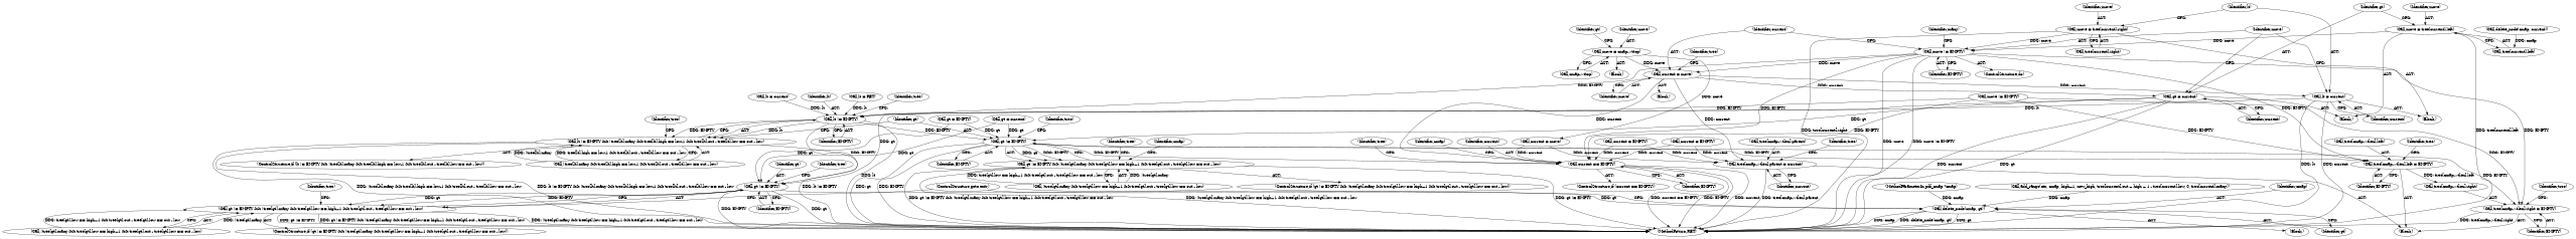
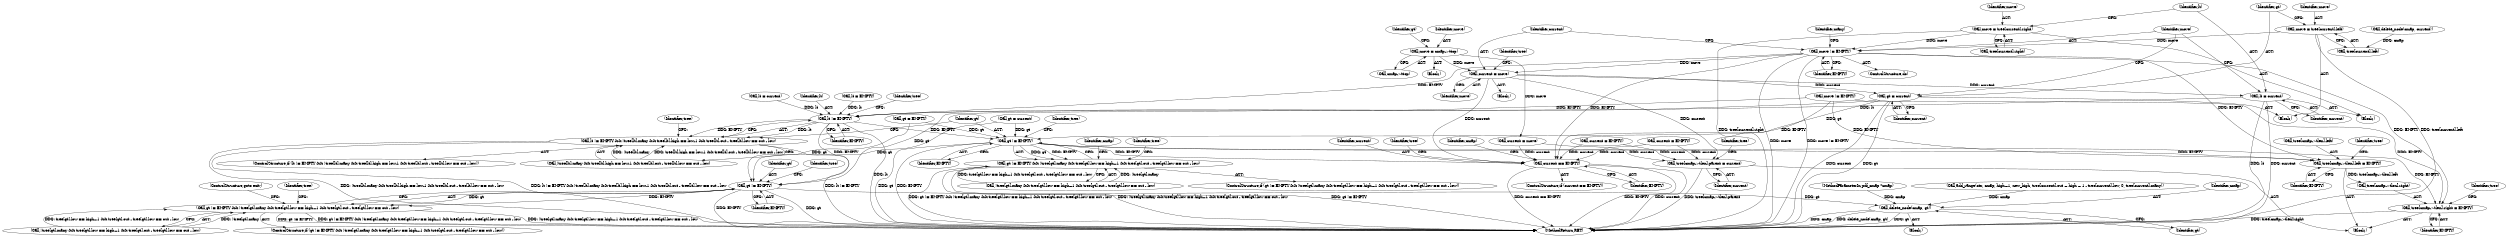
  digraph {
    n1 [label="(Call,current = move)"]
    n2 [label="(Call,gt = current)"]
    n3 [label="(Call,current == EMPTY)"]
    n4 [label="(Call,lt = current)"]
    n5 [label="(Call,tree[cmap->tlen].parent = current)"]
    n6 [label="(Identifier,move)"]
    n7 [label="(Block,)"]
    n8 [label="(MethodReturn,RET)"]
    n9 [label="(Block,)"]
    n10 [label="(Call,gt != EMPTY)"]
    n11 [label="(Call,gt != EMPTY)"]
    n12 [label="(Identifier,current)"]
    n13 [label="(ControlStructure,if (current == EMPTY))"]
    n14 [label="(Identifier,EMPTY)"]
    n15 [label="(Call,lt != EMPTY)"]
    n16 [label="(Block,)"]
    n17 [label="(Identifier,current)"]
    n18 [label="(Block,)"]
    n19 [label="(Identifier,current)"]
    n20 [label="(Call,move != EMPTY)"]
    n21 [label="(Call,tree[cmap->tlen].left = EMPTY)"]
    n22 [label="(Call,tree[cmap->tlen].right = EMPTY)"]
    n23 [label="(ControlStructure,do)"]
    n24 [label="(Identifier,EMPTY)"]
    n25 [label="(Identifier,EMPTY)"]
    n26 [label="(Call,tree[cmap->tlen].right)"]
    n27 [label="(Identifier,EMPTY)"]
    n28 [label="(Call,lt != EMPTY && !tree[lt].many && tree[lt].high == low-1 && tree[lt].out - tree[lt].low == out - low)"]
    n29 [label="(Identifier,EMPTY)"]
    n30 [label="(Call,move = tree[current].right)"]
    n31 [label="(Call,tree[current].right)"]
    n32 [label="(Call,move = tree[current].left)"]
    n33 [label="(Call,tree[current].left)"]
    n34 [label="(Call,move = cmap->ttop)"]
    n35 [label="(Call,cmap->ttop)"]
    n36 [label="(Call,current = move)"]
    n37 [label="(Block,)"]
    n38 [label="(Call,gt != EMPTY && !tree[gt].many && tree[gt].low == high+1 && tree[gt].out - tree[gt].low == out - low)"]
    n39 [label="(Call,delete_node(cmap, gt))"]
    n40 [label="(Identifier,EMPTY)"]
    n41 [label="(Call,gt != EMPTY && !tree[gt].many && tree[gt].low == high+1 && tree[gt].out - tree[gt].low == out - low)"]
    n42 [label="(Identifier,EMPTY)"]
    n43 [label="(Call,!tree[gt].many && tree[gt].low == high+1 && tree[gt].out - tree[gt].low == out - low)"]
    n44 [label="(ControlStructure,if (gt != EMPTY && !tree[gt].many && tree[gt].low == high+1 && tree[gt].out - tree[gt].low == out - low))"]
    n45 [label="(Identifier,gt)"]
    n46 [label="(Block,)"]
    n47 [label="(Call,!tree[gt].many && tree[gt].low == high+1 && tree[gt].out - tree[gt].low == out - low)"]
    n48 [label="(ControlStructure,if (gt != EMPTY && !tree[gt].many && tree[gt].low == high+1 && tree[gt].out - tree[gt].low == out - low))"]
    n49 [label="(ControlStructure,if (lt != EMPTY && !tree[lt].many && tree[lt].high == low-1 && tree[lt].out - tree[lt].low == out - low))"]
    n50 [label="(Call,!tree[lt].many && tree[lt].high == low-1 && tree[lt].out - tree[lt].low == out - low)"]
    n51 [label="(Identifier,gt)"]
    n52 [label="(Call,tree[cmap->tlen].left)"]
    n53 [label="(Identifier,current)"]
-   n54 [label="(Call,lt = RET)"]
+   n54 [label="(Call,lt = EMPTY)"]
    n55 [label="(Identifier,move)"]
    n56 [label="(Identifier,gt)"]
    n57 [label="(Call,current = EMPTY)"]
    n58 [label="(Identifier,tree)"]
    n59 [label="(Call,gt = EMPTY)"]
    n60 [label="(Identifier,tree)"]
    n61 [label="(Identifier,tree)"]
    n62 [label="(Identifier,move)"]
-   n63 [label="(Call,tree[cmap->tlen].parent)"]
    n64 [label="(Identifier,lt)"]
    n65 [label="(Identifier,cmap)"]
    n66 [label="(Identifier,move)"]
    n67 [label="(Identifier,current)"]
    n68 [label="(Identifier,tree)"]
    n69 [label="(Identifier,tree)"]
    n70 [label="(ControlStructure,goto exit;)"]
    n71 [label="(Identifier,tree)"]
    n72 [label="(Identifier,cmap)"]
    n73 [label="(MethodParameterIn,pdf_cmap *cmap)"]
    n74 [label="(Identifier,tree)"]
    n75 [label="(Identifier,tree)"]
    n76 [label="(Call,add_range(ctx, cmap, high+1, new_high, tree[current].out + high + 1 - tree[current].low, 0, tree[current].many))"]
    n77 [label="(Identifier,tree)"]
    n78 [label="(Call,delete_node(cmap, current))"]
    n79 [label="(Identifier,gt)"]
    n80 [label="(Call,gt = current)"]
    n81 [label="(Identifier,cmap)"]
    n82 [label="(Call,move != EMPTY)"]
    n83 [label="(Call,current = EMPTY)"]
    n84 [label="(Call,lt = current)"]
    n85 [label="(Identifier,many)"]
    n86 [label="(Identifier,gt)"]
    n87 [label="(Identifier,lt)"]
    n88 [label="(Identifier,tree)"]
    n89 [label="(Identifier,tree)"]
    n90 [label="(Identifier,move)"]
    n1 -> n2 [label="DDG: current"]
    n1 -> n3 [label="DDG: current"]
    n1 -> n4 [label="DDG: current"]
    n1 -> n5 [label="DDG: current"]
    n1 -> n6 [label="CFG: "]
    n1 -> n7 [label="AST: "]
    n2 -> n8 [label="DDG: gt"]
    n2 -> n8 [label="DDG: current"]
    n2 -> n9 [label="AST: "]
    n2 -> n10 [label="DDG: gt"]
    n2 -> n11 [label="DDG: gt"]
    n2 -> n12 [label="CFG: "]
    n3 -> n8 [label="DDG: current"]
    n3 -> n8 [label="DDG: current == EMPTY"]
    n3 -> n8 [label="DDG: EMPTY"]
    n3 -> n13 [label="AST: "]
    n3 -> n14 [label="CFG: "]
    n4 -> n8 [label="DDG: lt"]
    n4 -> n8 [label="DDG: current"]
    n4 -> n15 [label="DDG: lt"]
    n4 -> n16 [label="AST: "]
    n4 -> n17 [label="CFG: "]
    n5 -> n8 [label="DDG: tree[cmap->tlen].parent"]
    n5 -> n18 [label="AST: "]
    n5 -> n19 [label="CFG: "]
    n6 -> n1 [label="AST: "]
    n10 -> n8 [label="DDG: EMPTY"]
    n10 -> n8 [label="DDG: gt"]
    n10 -> n38 [label="AST: "]
    n10 -> n38 [label="DDG: gt"]
    n10 -> n38 [label="DDG: EMPTY"]
    n10 -> n39 [label="DDG: gt"]
    n10 -> n40 [label="CFG: "]
    n11 -> n3 [label="DDG: EMPTY"]
    n11 -> n8 [label="DDG: gt"]
    n11 -> n8 [label="DDG: EMPTY"]
    n11 -> n21 [label="DDG: EMPTY"]
    n11 -> n22 [label="DDG: EMPTY"]
    n11 -> n41 [label="AST: "]
    n11 -> n41 [label="DDG: gt"]
    n11 -> n41 [label="DDG: EMPTY"]
    n11 -> n42 [label="CFG: "]
    n12 -> n2 [label="AST: "]
    n14 -> n3 [label="AST: "]
    n15 -> n8 [label="DDG: lt"]
    n15 -> n10 [label="DDG: EMPTY"]
    n15 -> n11 [label="DDG: EMPTY"]
    n15 -> n28 [label="AST: "]
    n15 -> n28 [label="DDG: lt"]
    n15 -> n28 [label="DDG: EMPTY"]
    n15 -> n29 [label="CFG: "]
    n17 -> n4 [label="AST: "]
    n19 -> n5 [label="AST: "]
    n20 -> n1 [label="DDG: move"]
    n20 -> n3 [label="DDG: EMPTY"]
    n20 -> n8 [label="DDG: move"]
    n20 -> n8 [label="DDG: move != EMPTY"]
    n20 -> n15 [label="DDG: EMPTY"]
    n20 -> n21 [label="DDG: EMPTY"]
    n20 -> n22 [label="DDG: EMPTY"]
    n20 -> n23 [label="AST: "]
    n20 -> n24 [label="CFG: "]
    n21 -> n18 [label="AST: "]
    n21 -> n25 [label="CFG: "]
    n21 -> n26 [label="DDG: tree[cmap->tlen].left"]
    n22 -> n8 [label="DDG: tree[cmap->tlen].right"]
    n22 -> n18 [label="AST: "]
    n22 -> n27 [label="CFG: "]
    n24 -> n20 [label="AST: "]
    n25 -> n21 [label="AST: "]
    n26 -> n22 [label="AST: "]
    n27 -> n22 [label="AST: "]
    n28 -> n8 [label="DDG: lt != EMPTY && !tree[lt].many && tree[lt].high == low-1 && tree[lt].out - tree[lt].low == out - low"]
    n28 -> n8 [label="DDG: lt != EMPTY"]
    n28 -> n8 [label="DDG: !tree[lt].many && tree[lt].high == low-1 && tree[lt].out - tree[lt].low == out - low"]
    n28 -> n15 [label="CFG: "]
    n28 -> n49 [label="AST: "]
    n28 -> n50 [label="CFG: "]
    n29 -> n15 [label="AST: "]
    n30 -> n8 [label="DDG: tree[current].right"]
    n30 -> n16 [label="AST: "]
    n30 -> n20 [label="DDG: move"]
    n30 -> n31 [label="CFG: "]
    n31 -> n30 [label="AST: "]
    n32 -> n8 [label="DDG: tree[current].left"]
    n32 -> n9 [label="AST: "]
    n32 -> n20 [label="DDG: move"]
    n32 -> n33 [label="CFG: "]
    n33 -> n32 [label="AST: "]
    n34 -> n1 [label="DDG: move"]
    n34 -> n35 [label="CFG: "]
    n34 -> n36 [label="DDG: move"]
    n34 -> n37 [label="AST: "]
    n35 -> n34 [label="AST: "]
    n36 -> n3 [label="DDG: current"]
    n36 -> n5 [label="DDG: current"]
    n38 -> n8 [label="DDG: !tree[gt].many && tree[gt].low == high+1 && tree[gt].out - tree[gt].low == out - low"]
    n38 -> n8 [label="DDG: gt != EMPTY"]
    n38 -> n8 [label="DDG: gt != EMPTY && !tree[gt].many && tree[gt].low == high+1 && tree[gt].out - tree[gt].low == out - low"]
    n38 -> n10 [label="CFG: "]
    n38 -> n43 [label="CFG: "]
    n38 -> n44 [label="AST: "]
    n39 -> n8 [label="DDG: gt"]
    n39 -> n8 [label="DDG: cmap"]
    n39 -> n8 [label="DDG: delete_node(cmap, gt)"]
    n39 -> n45 [label="CFG: "]
    n39 -> n46 [label="AST: "]
    n40 -> n10 [label="AST: "]
    n41 -> n8 [label="DDG: gt != EMPTY && !tree[gt].many && tree[gt].low == high+1 && tree[gt].out - tree[gt].low == out - low"]
    n41 -> n8 [label="DDG: !tree[gt].many && tree[gt].low == high+1 && tree[gt].out - tree[gt].low == out - low"]
    n41 -> n8 [label="DDG: gt != EMPTY"]
    n41 -> n11 [label="CFG: "]
    n41 -> n47 [label="CFG: "]
    n41 -> n48 [label="AST: "]
    n42 -> n11 [label="AST: "]
    n43 -> n38 [label="AST: "]
    n43 -> n38 [label="DDG: !tree[gt].many"]
    n43 -> n38 [label="DDG: tree[gt].low == high+1 && tree[gt].out - tree[gt].low == out - low"]
    n45 -> n39 [label="AST: "]
    n47 -> n41 [label="AST: "]
    n47 -> n41 [label="DDG: !tree[gt].many"]
    n47 -> n41 [label="DDG: tree[gt].low == high+1 && tree[gt].out - tree[gt].low == out - low"]
    n50 -> n28 [label="AST: "]
    n50 -> n28 [label="DDG: !tree[lt].many"]
    n50 -> n28 [label="DDG: tree[lt].high == low-1 && tree[lt].out - tree[lt].low == out - low"]
    n51 -> n2 [label="AST: "]
    n51 -> n32 [label="CFG: "]
    n52 -> n21 [label="AST: "]
    n53 -> n3 [label="AST: "]
    n54 -> n15 [label="DDG: lt"]
    n55 -> n2 [label="CFG: "]
    n55 -> n4 [label="CFG: "]
    n55 -> n20 [label="AST: "]
    n56 -> n10 [label="AST: "]
    n57 -> n3 [label="DDG: current"]
    n57 -> n5 [label="DDG: current"]
    n58 -> n21 [label="CFG: "]
    n59 -> n10 [label="DDG: gt"]
    n59 -> n11 [label="DDG: gt"]
    n60 -> n3 [label="CFG: "]
    n61 -> n28 [label="CFG: "]
    n62 -> n30 [label="AST: "]
-   n63 -> n5 [label="AST: "]
    n64 -> n4 [label="AST: "]
    n64 -> n30 [label="CFG: "]
    n65 -> n41 [label="CFG: "]
    n66 -> n32 [label="AST: "]
    n67 -> n1 [label="AST: "]
    n67 -> n20 [label="CFG: "]
    n68 -> n1 [label="CFG: "]
    n69 -> n41 [label="CFG: "]
    n70 -> n38 [label="CFG: "]
-   n70 -> n39 [label="CFG: "]
    n71 -> n10 [label="CFG: "]
    n72 -> n3 [label="CFG: "]
    n73 -> n39 [label="DDG: cmap"]
    n74 -> n5 [label="CFG: "]
    n75 -> n15 [label="CFG: "]
    n76 -> n39 [label="DDG: cmap"]
    n77 -> n11 [label="CFG: "]
    n78 -> n33 [label="DDG: cmap"]
    n79 -> n34 [label="CFG: "]
    n80 -> n10 [label="DDG: gt"]
    n80 -> n11 [label="DDG: gt"]
    n81 -> n39 [label="AST: "]
    n82 -> n3 [label="DDG: EMPTY"]
    n82 -> n15 [label="DDG: EMPTY"]
    n82 -> n21 [label="DDG: EMPTY"]
    n82 -> n22 [label="DDG: EMPTY"]
    n83 -> n3 [label="DDG: current"]
    n83 -> n5 [label="DDG: current"]
    n84 -> n15 [label="DDG: lt"]
    n85 -> n20 [label="CFG: "]
    n86 -> n11 [label="AST: "]
    n86 -> n28 [label="CFG: "]
    n87 -> n15 [label="AST: "]
    n88 -> n38 [label="CFG: "]
    n89 -> n22 [label="CFG: "]
    n90 -> n34 [label="AST: "]
  }
